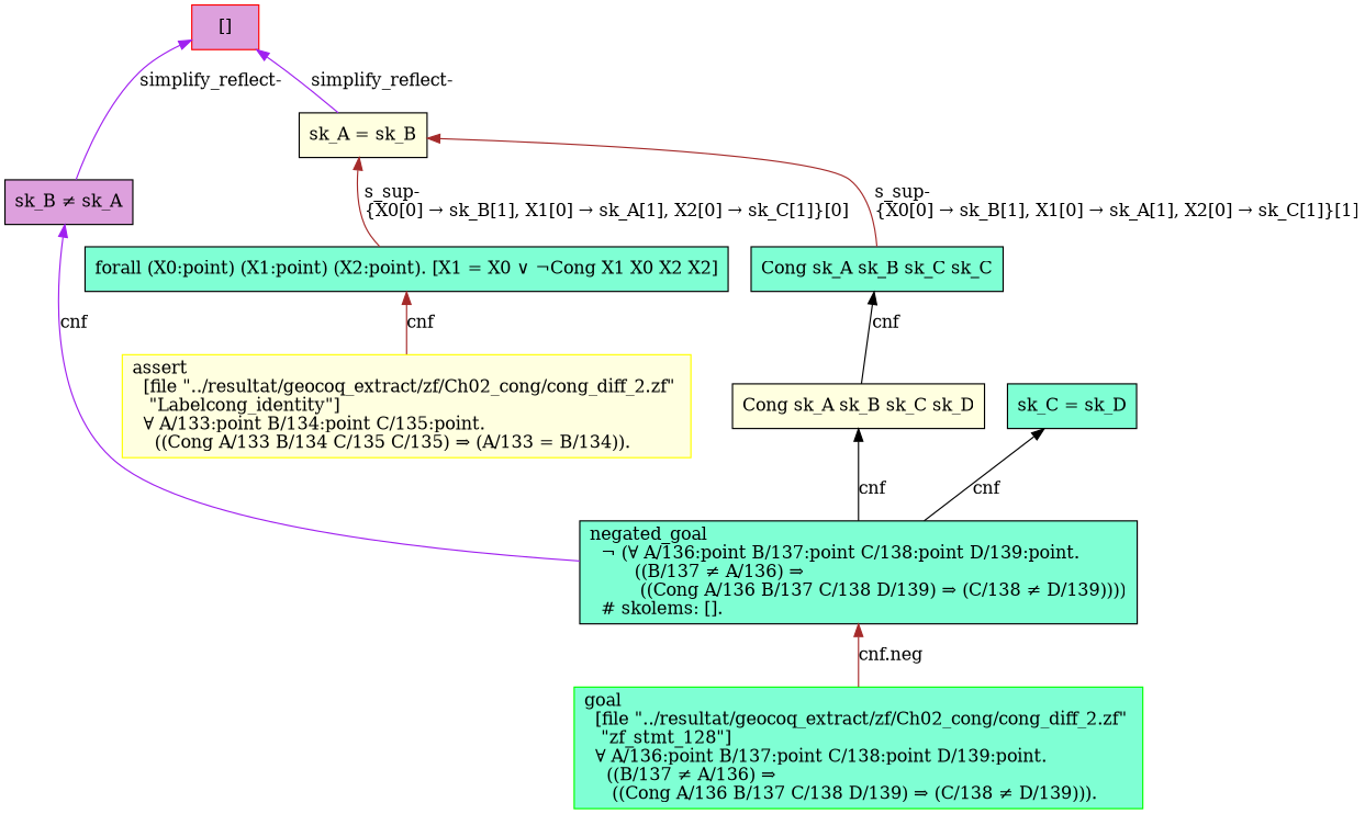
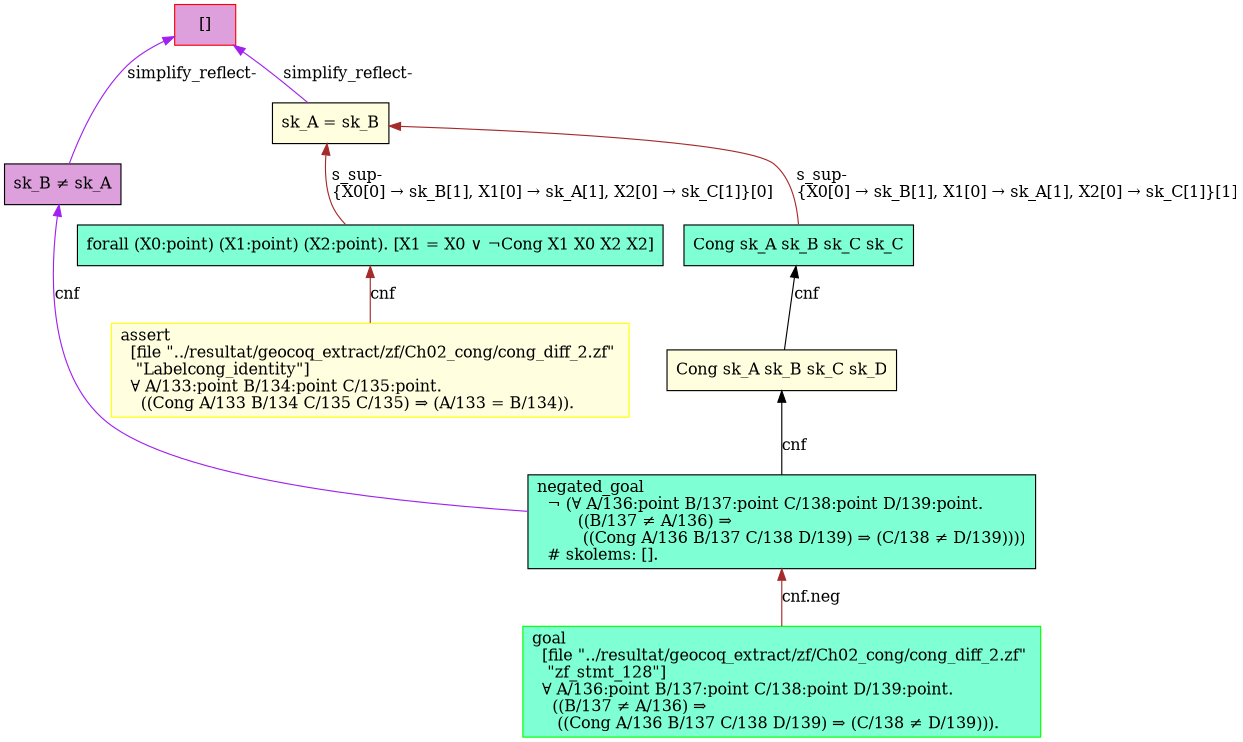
  digraph {
    node [fillcolor=aquamarine shape=box style=filled]
    edge [color=brown dir=back]
    n1 [color=red fillcolor=plum label="[]"]
    n2 [fillcolor=plum label="sk_B ≠ sk_A\l"]
    n3 [fillcolor=lightyellow label="sk_A = sk_B\l"]
    n4 [label="negated_goal\l  ¬ (∀ A/136:point B/137:point C/138:point D/139:point.\l        ((B/137 ≠ A/136) ⇒\l         ((Cong A/136 B/137 C/138 D/139) ⇒ (C/138 ≠ D/139))))\l  # skolems: [].\l"]
    n5 [label="forall (X0:point) (X1:point) (X2:point). [X1 = X0 ∨ ¬Cong X1 X0 X2 X2]\l"]
    n6 [label="Cong sk_A sk_B sk_C sk_C\l"]
    n7 [color=green label="goal\l  [file \"../resultat/geocoq_extract/zf/Ch02_cong/cong_diff_2.zf\" \l   \"zf_stmt_128\"]\l  ∀ A/136:point B/137:point C/138:point D/139:point.\l    ((B/137 ≠ A/136) ⇒\l     ((Cong A/136 B/137 C/138 D/139) ⇒ (C/138 ≠ D/139))).\l"]
    n8 [color=yellow fillcolor=lightyellow label="assert\l  [file \"../resultat/geocoq_extract/zf/Ch02_cong/cong_diff_2.zf\" \l   \"Labelcong_identity\"]\l  ∀ A/133:point B/134:point C/135:point.\l    ((Cong A/133 B/134 C/135 C/135) ⇒ (A/133 = B/134)).\l"]
    n9 [fillcolor=lightyellow label="Cong sk_A sk_B sk_C sk_D\l"]
-   n10 [label="sk_C = sk_D\l"]
    n1 -> n2 [color=purple label="simplify_reflect-"]
    n1 -> n3 [color=purple label="simplify_reflect-"]
    n2 -> n4 [color=purple label=cnf]
    n3 -> n5 [label="s_sup-\l\{X0[0] → sk_B[1], X1[0] → sk_A[1], X2[0] → sk_C[1]\}[0]\l"]
    n3 -> n6 [label="s_sup-\l\{X0[0] → sk_B[1], X1[0] → sk_A[1], X2[0] → sk_C[1]\}[1]\l"]
    n4 -> n7 [label="cnf.neg"]
    n5 -> n8 [label=cnf]
    n6 -> n9 [color=black label=cnf]
    n9 -> n4 [color=black label=cnf]
-   n10 -> n4 [color=black label=cnf]
  }
